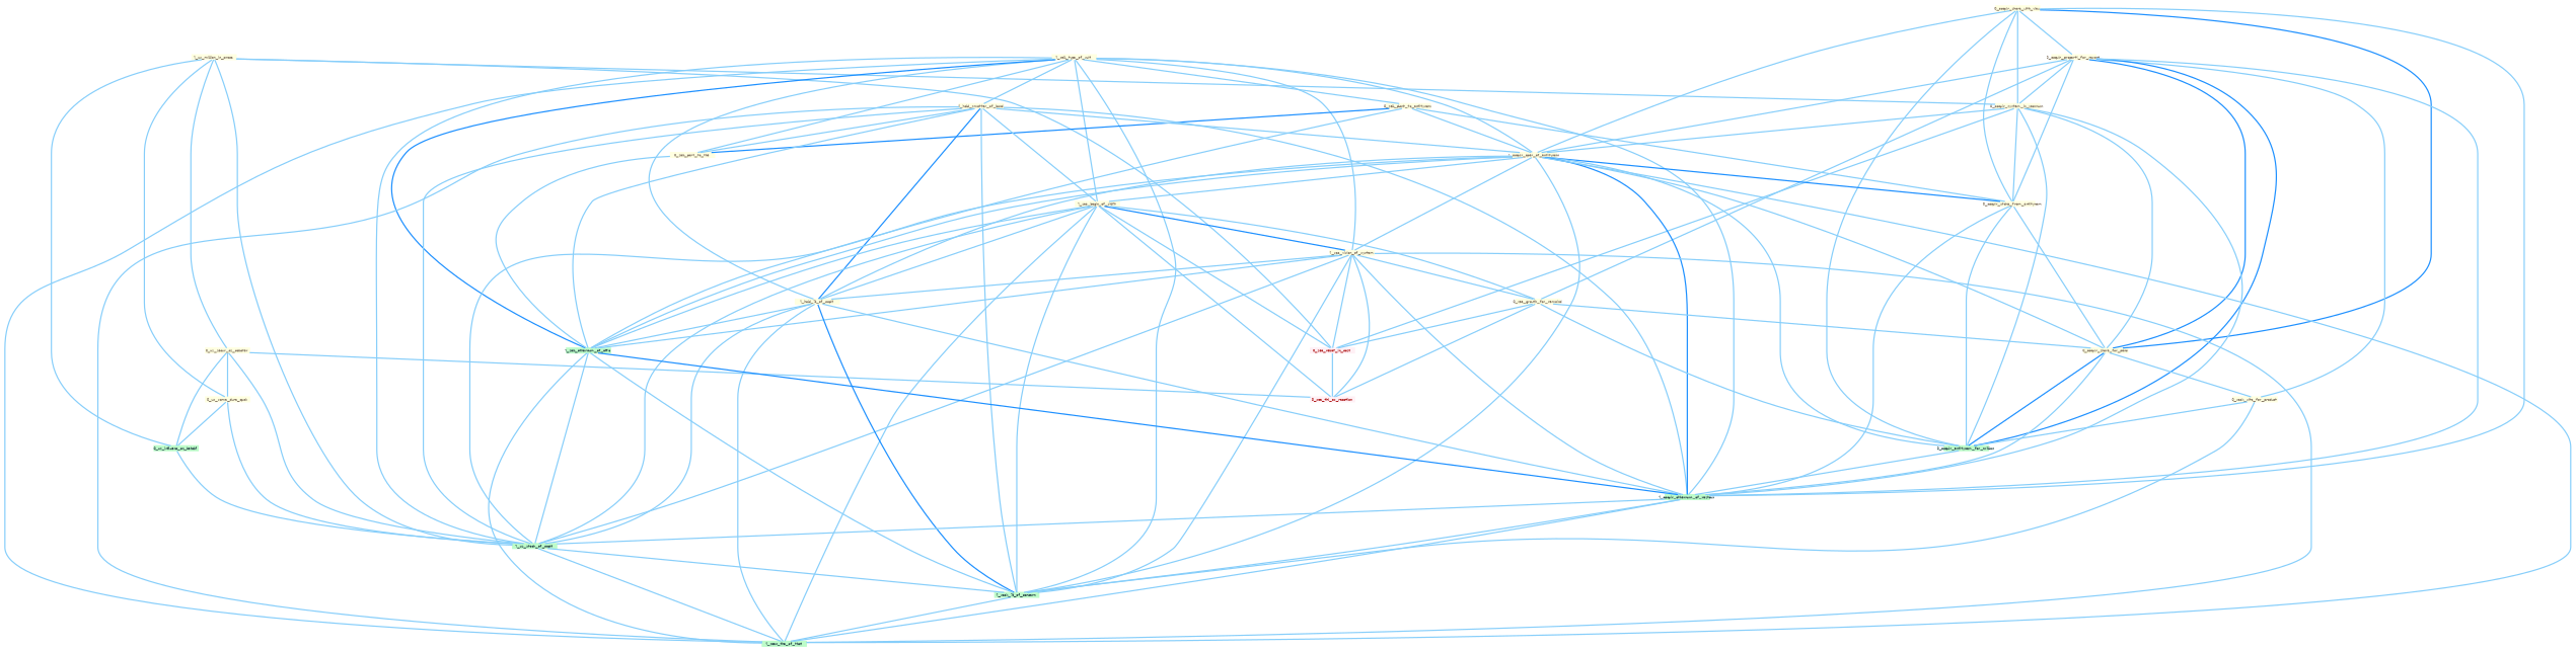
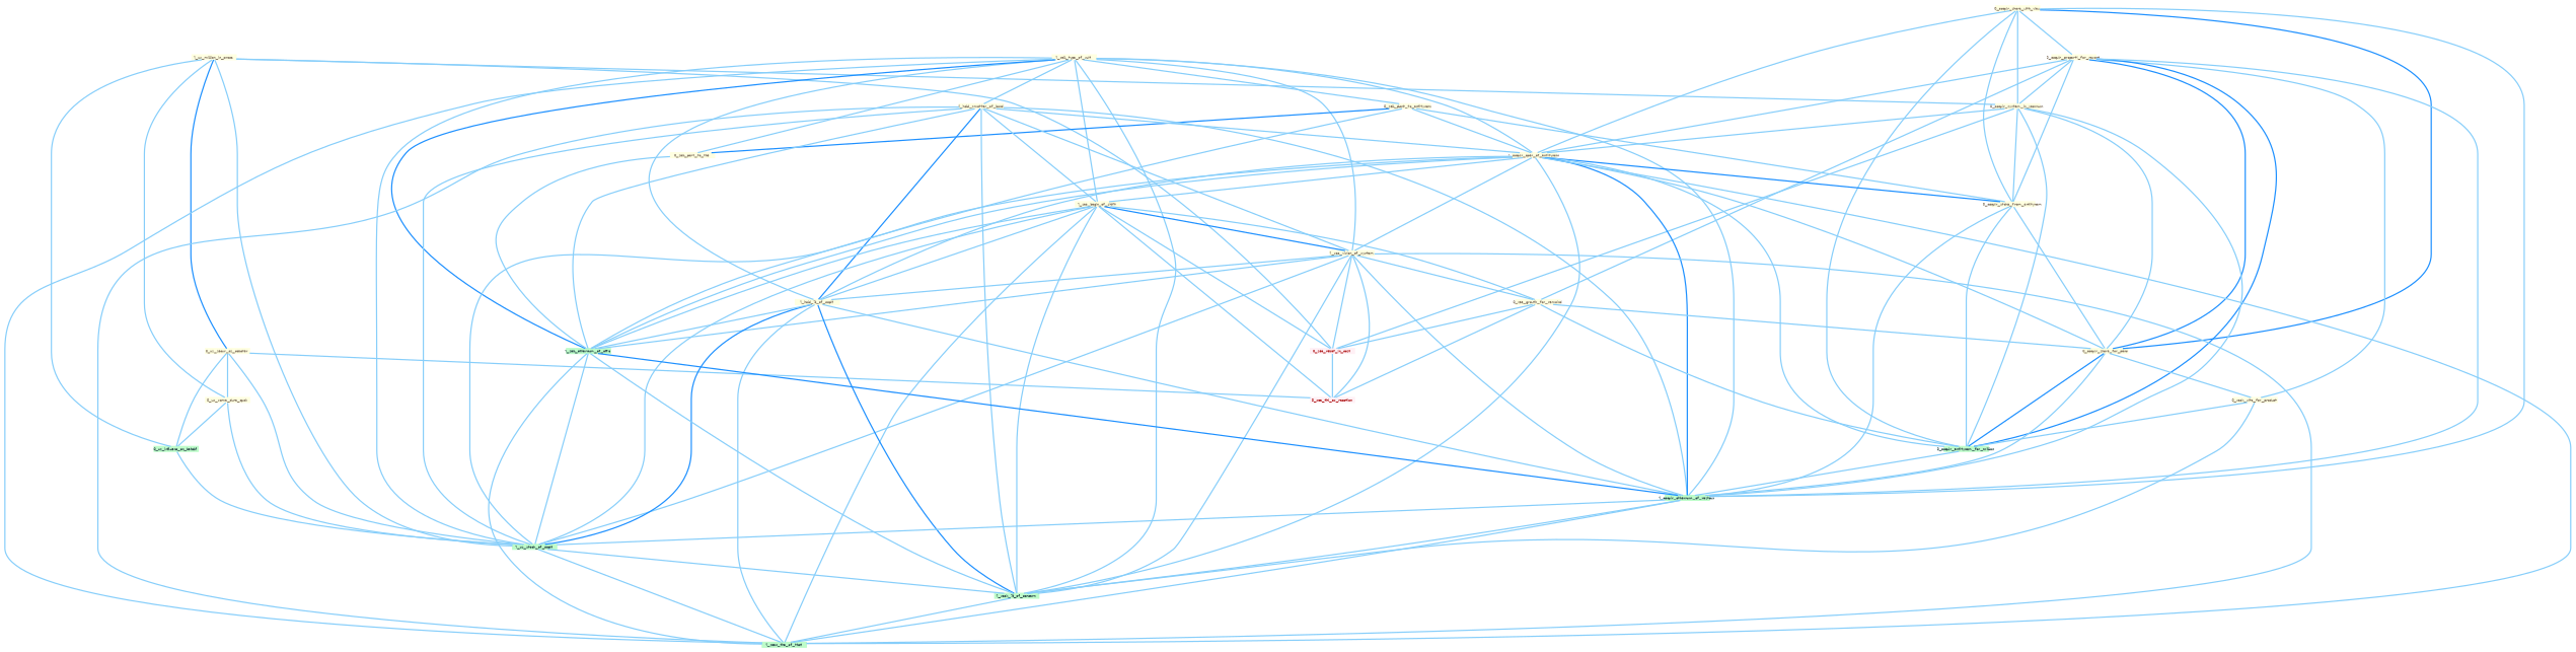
  graph {
    fontname="Patrick Hand"
    node [color="#ffffe0" fixedsize=true fontcolor="#8b7d6b" fontname="Patrick Hand" fontsize=4 shape=polygon style=filled]
    edge [color="#87cefa" fontname="Patrick Hand" w=1]
    "1_us_million_in_proce " [height=.06 width=.5]
    "0_acquir_share_with_view " [height=.06 width=.5]
    "1_sell_type_of_suit " [height=.06 width=.5]
    "0_acquir_properti_for_resort " [height=.06 width=.5]
    "0_sell_plant_to_entitynam " [height=.06 width=.5]
    "1_hold_smatter_of_bond " [height=.06 width=.5]
    "0_acquir_system_in_yearnum " [height=.06 width=.5]
    "0_us_secur_as_collater " [height=.06 width=.5]
    "0_sell_part_to_the " [height=.06 width=.5]
    "1_acquir_oper_of_entitynam " [height=.06 width=.5]
    "1_see_begin_of_shift " [height=.06 width=.5]
    "1_see_vision_of_system " [height=.06 width=.5]
    "0_see_growth_for_remaind " [height=.06 width=.5]
    "0_us_some_dure_quak " [height=.06 width=.5]
    "1_hold_%_of_capit " [height=.06 width=.5]
    "0_acquir_stake_from_entitynam " [height=.06 width=.5]
    "0_acquir_share_for_penc " [height=.06 width=.5]
    "0_seek_site_for_product " [height=.06 width=.5]
    "0_see_relief_in_cost " [color="#fff0f5" fontcolor="#b22222" height=.06 width=.5]
    "0_see_thi_as_reaction " [color="#fff0f5" fontcolor="#b22222" height=.06 width=.5]
    "0_us_influenc_on_behalf " [color="#BDFCC9" fontcolor="#2f4f4f" height=.06 width=.5]
    "1_us_stock_of_capit " [color="#BDFCC9" fontcolor="#2f4f4f" height=.06 width=.5]
    "0_acquir_entitynam_for_million " [color="#BDFCC9" fontcolor="#2f4f4f" height=.06 width=.5]
    "1_acquir_othernum_of_restaur " [color="#BDFCC9" fontcolor="#2f4f4f" height=.06 width=.5]
    "1_sell_othernum_of_offic " [color="#BDFCC9" fontcolor="#2f4f4f" height=.06 width=.5]
    "1_seek_%_of_concern " [color="#BDFCC9" fontcolor="#2f4f4f" height=.06 width=.5]
    "1_seen_the_of_that " [color="#BDFCC9" fontcolor="#2f4f4f" height=.06 width=.5]
    subgraph sub_1 {
      "1_us_million_in_proce "
      "0_acquir_share_with_view "
      "1_sell_type_of_suit "
      "0_acquir_properti_for_resort "
      "0_sell_plant_to_entitynam "
      "1_hold_smatter_of_bond "
      "0_acquir_system_in_yearnum "
      "0_us_secur_as_collater "
      "0_sell_part_to_the "
      "1_acquir_oper_of_entitynam "
      "1_see_begin_of_shift "
      "1_see_vision_of_system "
      "0_see_growth_for_remaind "
      "0_us_some_dure_quak "
      "1_hold_%_of_capit "
      "0_acquir_stake_from_entitynam "
      "0_acquir_share_for_penc "
      "0_seek_site_for_product "
    }
    subgraph sub_2 {
      "0_see_relief_in_cost "
      "0_see_thi_as_reaction "
    }
    "1_us_million_in_proce " -- "0_acquir_system_in_yearnum "
-   "1_us_million_in_proce " -- "0_us_secur_as_collater "
+   "1_us_million_in_proce " -- "0_us_secur_as_collater " [color="#1e90ff"]
    "1_us_million_in_proce " -- "0_us_some_dure_quak "
    "1_us_million_in_proce " -- "0_see_relief_in_cost "
    "1_us_million_in_proce " -- "0_us_influenc_on_behalf "
    "1_us_million_in_proce " -- "1_us_stock_of_capit "
    "0_acquir_share_with_view " -- "0_acquir_properti_for_resort "
    "0_acquir_share_with_view " -- "0_acquir_system_in_yearnum "
    "0_acquir_share_with_view " -- "1_acquir_oper_of_entitynam "
    "0_acquir_share_with_view " -- "0_acquir_stake_from_entitynam "
    "0_acquir_share_with_view " -- "0_acquir_share_for_penc " [color="#1e90ff" w=2]
    "0_acquir_share_with_view " -- "0_acquir_entitynam_for_million "
    "0_acquir_share_with_view " -- "1_acquir_othernum_of_restaur "
    "1_sell_type_of_suit " -- "0_sell_plant_to_entitynam "
    "1_sell_type_of_suit " -- "1_hold_smatter_of_bond "
    "1_sell_type_of_suit " -- "0_sell_part_to_the "
    "1_sell_type_of_suit " -- "1_acquir_oper_of_entitynam "
    "1_sell_type_of_suit " -- "1_see_begin_of_shift "
    "1_sell_type_of_suit " -- "1_see_vision_of_system "
    "1_sell_type_of_suit " -- "1_hold_%_of_capit "
    "1_sell_type_of_suit " -- "1_us_stock_of_capit "
    "1_sell_type_of_suit " -- "1_acquir_othernum_of_restaur "
    "1_sell_type_of_suit " -- "1_sell_othernum_of_offic " [color="#1e90ff" w=2]
    "1_sell_type_of_suit " -- "1_seek_%_of_concern "
    "1_sell_type_of_suit " -- "1_seen_the_of_that "
    "0_acquir_properti_for_resort " -- "0_acquir_system_in_yearnum "
    "0_acquir_properti_for_resort " -- "1_acquir_oper_of_entitynam "
    "0_acquir_properti_for_resort " -- "0_see_growth_for_remaind "
    "0_acquir_properti_for_resort " -- "0_acquir_stake_from_entitynam "
    "0_acquir_properti_for_resort " -- "0_acquir_share_for_penc " [color="#1e90ff" w=2]
    "0_acquir_properti_for_resort " -- "0_seek_site_for_product "
    "0_acquir_properti_for_resort " -- "0_acquir_entitynam_for_million " [color="#1e90ff" w=2]
    "0_acquir_properti_for_resort " -- "1_acquir_othernum_of_restaur "
    "0_sell_plant_to_entitynam " -- "0_sell_part_to_the " [color="#1e90ff" w=2]
    "0_sell_plant_to_entitynam " -- "1_acquir_oper_of_entitynam "
    "0_sell_plant_to_entitynam " -- "0_acquir_stake_from_entitynam "
    "0_sell_plant_to_entitynam " -- "1_sell_othernum_of_offic "
    "1_hold_smatter_of_bond " -- "1_acquir_oper_of_entitynam "
    "1_hold_smatter_of_bond " -- "1_see_begin_of_shift "
-   "1_hold_smatter_of_bond " -- "0_sell_part_to_the "
+   "1_hold_smatter_of_bond " -- "1_see_vision_of_system "
    "1_hold_smatter_of_bond " -- "1_hold_%_of_capit " [color="#1e90ff" w=2]
    "1_hold_smatter_of_bond " -- "1_us_stock_of_capit "
    "1_hold_smatter_of_bond " -- "1_acquir_othernum_of_restaur "
    "1_hold_smatter_of_bond " -- "1_sell_othernum_of_offic "
    "1_hold_smatter_of_bond " -- "1_seek_%_of_concern "
    "1_hold_smatter_of_bond " -- "1_seen_the_of_that "
    "0_acquir_system_in_yearnum " -- "1_acquir_oper_of_entitynam "
    "0_acquir_system_in_yearnum " -- "0_acquir_stake_from_entitynam "
    "0_acquir_system_in_yearnum " -- "0_acquir_share_for_penc "
    "0_acquir_system_in_yearnum " -- "0_see_relief_in_cost "
    "0_acquir_system_in_yearnum " -- "0_acquir_entitynam_for_million "
    "0_acquir_system_in_yearnum " -- "1_acquir_othernum_of_restaur "
    "0_us_secur_as_collater " -- "0_us_some_dure_quak "
    "0_us_secur_as_collater " -- "0_see_thi_as_reaction "
    "0_us_secur_as_collater " -- "0_us_influenc_on_behalf "
    "0_us_secur_as_collater " -- "1_us_stock_of_capit "
    "0_sell_part_to_the " -- "1_sell_othernum_of_offic "
    "1_acquir_oper_of_entitynam " -- "1_see_begin_of_shift "
    "1_acquir_oper_of_entitynam " -- "1_see_vision_of_system "
    "1_acquir_oper_of_entitynam " -- "1_hold_%_of_capit "
    "1_acquir_oper_of_entitynam " -- "0_acquir_stake_from_entitynam " [color="#1e90ff" w=2]
    "1_acquir_oper_of_entitynam " -- "0_acquir_share_for_penc "
    "1_acquir_oper_of_entitynam " -- "1_us_stock_of_capit "
    "1_acquir_oper_of_entitynam " -- "0_acquir_entitynam_for_million "
    "1_acquir_oper_of_entitynam " -- "1_acquir_othernum_of_restaur " [color="#1e90ff" w=2]
    "1_acquir_oper_of_entitynam " -- "1_sell_othernum_of_offic "
    "1_acquir_oper_of_entitynam " -- "1_seek_%_of_concern "
    "1_acquir_oper_of_entitynam " -- "1_seen_the_of_that "
    "1_see_begin_of_shift " -- "1_see_vision_of_system " [color="#1e90ff" w=2]
    "1_see_begin_of_shift " -- "0_see_growth_for_remaind "
    "1_see_begin_of_shift " -- "1_hold_%_of_capit "
    "1_see_begin_of_shift " -- "0_see_relief_in_cost "
    "1_see_begin_of_shift " -- "0_see_thi_as_reaction "
    "1_see_begin_of_shift " -- "1_us_stock_of_capit "
    "1_see_begin_of_shift " -- "1_sell_othernum_of_offic "
    "1_see_begin_of_shift " -- "1_seek_%_of_concern "
    "1_see_begin_of_shift " -- "1_seen_the_of_that "
    "1_see_vision_of_system " -- "0_see_growth_for_remaind "
    "1_see_vision_of_system " -- "1_hold_%_of_capit "
    "1_see_vision_of_system " -- "0_see_relief_in_cost "
    "1_see_vision_of_system " -- "0_see_thi_as_reaction "
    "1_see_vision_of_system " -- "1_us_stock_of_capit "
    "1_see_vision_of_system " -- "1_acquir_othernum_of_restaur "
    "1_see_vision_of_system " -- "1_sell_othernum_of_offic "
    "1_see_vision_of_system " -- "1_seek_%_of_concern "
    "1_see_vision_of_system " -- "1_seen_the_of_that "
    "0_see_growth_for_remaind " -- "0_acquir_share_for_penc "
    "0_see_growth_for_remaind " -- "0_see_relief_in_cost "
    "0_see_growth_for_remaind " -- "0_see_thi_as_reaction "
    "0_see_growth_for_remaind " -- "0_acquir_entitynam_for_million "
    "0_us_some_dure_quak " -- "0_us_influenc_on_behalf "
    "0_us_some_dure_quak " -- "1_us_stock_of_capit "
-   "1_hold_%_of_capit " -- "1_us_stock_of_capit " [w=2]
+   "1_hold_%_of_capit " -- "1_us_stock_of_capit " [color="#1e90ff" w=2]
    "1_hold_%_of_capit " -- "1_acquir_othernum_of_restaur "
    "1_hold_%_of_capit " -- "1_sell_othernum_of_offic "
    "1_hold_%_of_capit " -- "1_seek_%_of_concern " [color="#1e90ff" w=2]
    "1_hold_%_of_capit " -- "1_seen_the_of_that "
    "0_acquir_stake_from_entitynam " -- "0_acquir_share_for_penc "
    "0_acquir_stake_from_entitynam " -- "0_acquir_entitynam_for_million "
    "0_acquir_stake_from_entitynam " -- "1_acquir_othernum_of_restaur "
    "0_acquir_share_for_penc " -- "0_seek_site_for_product "
    "0_acquir_share_for_penc " -- "0_acquir_entitynam_for_million " [color="#1e90ff" w=2]
    "0_acquir_share_for_penc " -- "1_acquir_othernum_of_restaur "
    "0_seek_site_for_product " -- "0_acquir_entitynam_for_million "
    "0_seek_site_for_product " -- "1_seek_%_of_concern "
    "0_see_relief_in_cost " -- "0_see_thi_as_reaction "
    "0_us_influenc_on_behalf " -- "1_us_stock_of_capit "
    "1_us_stock_of_capit " -- "1_seek_%_of_concern "
    "1_us_stock_of_capit " -- "1_seen_the_of_that "
    "0_acquir_entitynam_for_million " -- "1_acquir_othernum_of_restaur "
    "1_acquir_othernum_of_restaur " -- "1_us_stock_of_capit "
    "1_acquir_othernum_of_restaur " -- "1_seek_%_of_concern "
    "1_acquir_othernum_of_restaur " -- "1_seen_the_of_that "
    "1_sell_othernum_of_offic " -- "1_us_stock_of_capit "
    "1_sell_othernum_of_offic " -- "1_acquir_othernum_of_restaur " [color="#1e90ff" w=2]
    "1_sell_othernum_of_offic " -- "1_seek_%_of_concern "
    "1_sell_othernum_of_offic " -- "1_seen_the_of_that "
    "1_seek_%_of_concern " -- "1_seen_the_of_that "
  }
